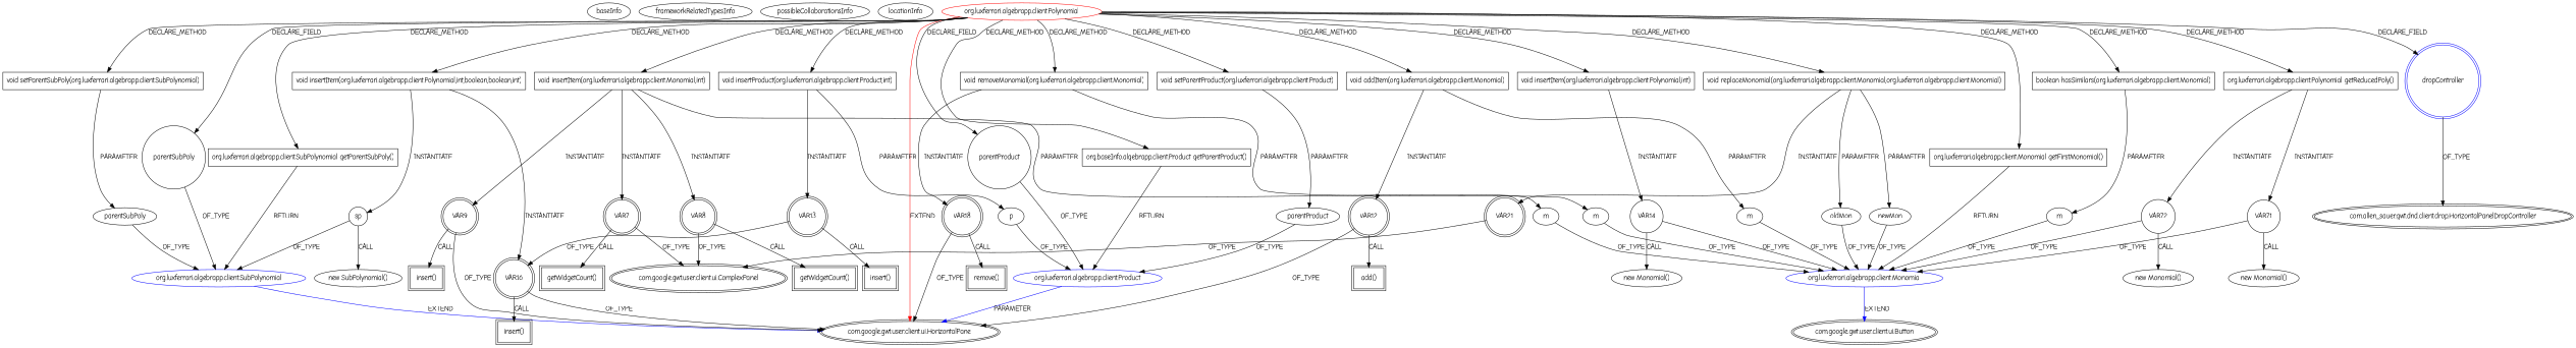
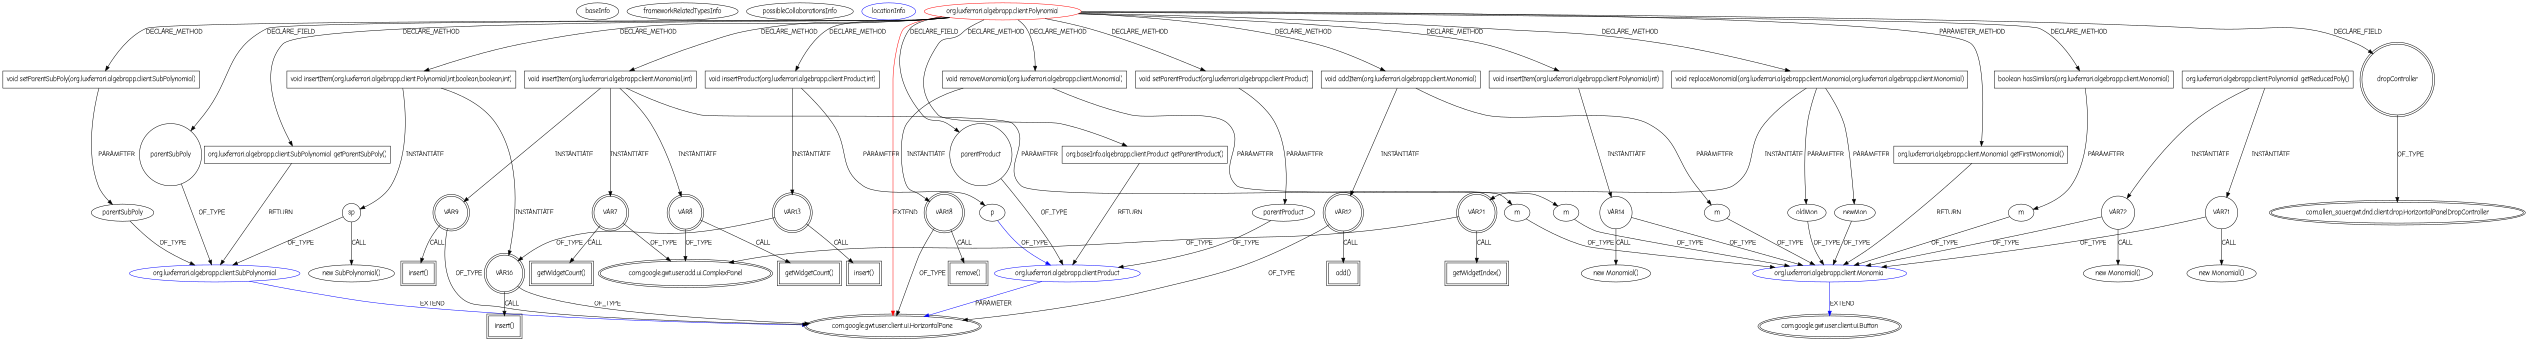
  digraph {
    fontname="Comic Neue"
    node [fontname="Comic Neue" isFrameworkType=false vertexType=CLIENT_METHOD_DECLARATION]
    edge [fontname="Comic Neue"]
    baseInfo [category=extension_graph graphId=3666 isAnonymous=false possibleRelation=true isFrameworkType="" vertexType=""]
    frameworkRelatedTypesInfo [0="com.google.gwt.user.client.ui.HorizontalPanel" isFrameworkType="" vertexType=""]
    possibleCollaborationsInfo [0="3666~CLIENT_METHOD_DECLARATION-INSTANTIATION-CLIENT_METHOD_DECLARATION-PARAMETER_DECLARATION-CLIENT_METHOD_DECLARATION-RETURN_TYPE-FIELD_DECLARATION-~com.google.gwt.user.client.ui.HorizontalPanel ~com.google.gwt.user.client.ui.HorizontalPanel ~false~false" 1="3666~CLIENT_METHOD_DECLARATION-PARAMETER_DECLARATION-CLIENT_METHOD_DECLARATION-INSTANTIATION-CLIENT_METHOD_DECLARATION-INSTANTIATION-CLIENT_METHOD_DECLARATION-PARAMETER_DECLARATION-CLIENT_METHOD_DECLARATION-PARAMETER_DECLARATION-CLIENT_METHOD_DECLARATION-PARAMETER_DECLARATION-CLIENT_METHOD_DECLARATION-INSTANTIATION-CLIENT_METHOD_DECLARATION-PARAMETER_DECLARATION-CLIENT_METHOD_DECLARATION-PARAMETER_DECLARATION-CLIENT_METHOD_DECLARATION-RETURN_TYPE-~com.google.gwt.user.client.ui.HorizontalPanel ~com.google.gwt.user.client.ui.Button ~false~false" 2="3666~CLIENT_METHOD_DECLARATION-PARAMETER_DECLARATION-CLIENT_METHOD_DECLARATION-PARAMETER_DECLARATION-CLIENT_METHOD_DECLARATION-RETURN_TYPE-FIELD_DECLARATION-~com.google.gwt.user.client.ui.HorizontalPanel ~com.google.gwt.user.client.ui.HorizontalPanel ~false~false" isFrameworkType="" vertexType=""]
-   locationInfo [contextSignature=Polynomial filePath="/luxferrari-AlgebrApp/AlgebrApp-master/AlgebrApp/src/org/luxferrari/algebrapp/client/Polynomial.java" graphId=3666 projectName="luxferrari-AlgebrApp" isFrameworkType="" vertexType=""]
+   locationInfo [contextSignature=Polynomial filePath="/luxferrari-AlgebrApp/AlgebrApp-master/AlgebrApp/src/org/luxferrari/algebrapp/client/Polynomial.java" graphId=3666 projectName="luxferrari-AlgebrApp" color=blue isFrameworkType="" vertexType=""]
    n5 [color=red label="org.luxferrari.algebrapp.client.Polynomial" vertexType=ROOT_CLIENT_CLASS_DECLARATION]
    n6 [isFrameworkType=true label="com.google.gwt.user.client.ui.HorizontalPanel" peripheries=2 vertexType=FRAMEWORK_CLASS_TYPE]
-   n7 [isFrameworkType=true label=dropController peripheries=2 shape=circle vertexType=FIELD_DECLARATION color=blue]
+   n7 [isFrameworkType=true label=dropController peripheries=2 shape=circle vertexType=FIELD_DECLARATION]
    n8 [label=parentProduct shape=circle vertexType=FIELD_DECLARATION]
    n9 [label=parentSubPoly shape=circle vertexType=FIELD_DECLARATION]
    n10 [label="org.baseInfo.algebrapp.client.Product getParentProduct()" shape=box]
    n11 [label="void setParentProduct(org.luxferrari.algebrapp.client.Product)" shape=box]
    n12 [label="org.luxferrari.algebrapp.client.SubPolynomial getParentSubPoly()" shape=box]
    n13 [label="void setParentSubPoly(org.luxferrari.algebrapp.client.SubPolynomial)" shape=box]
    n14 [label="org.luxferrari.algebrapp.client.Monomial getFirstMonomial()" shape=box]
    n15 [label="void insertItem(org.luxferrari.algebrapp.client.Monomial,int)" shape=box]
    n16 [label="void addItem(org.luxferrari.algebrapp.client.Monomial)" shape=box]
    n17 [label="void insertProduct(org.luxferrari.algebrapp.client.Product,int)" shape=box]
    n18 [label="void insertItem(org.luxferrari.algebrapp.client.Polynomial,int)" shape=box]
    n19 [label="void insertItem(org.luxferrari.algebrapp.client.Polynomial,int,boolean,boolean,int)" shape=box]
    n20 [label="void removeMonomial(org.luxferrari.algebrapp.client.Monomial)" shape=box]
    n21 [label="void replaceMonomial(org.luxferrari.algebrapp.client.Monomial,org.luxferrari.algebrapp.client.Monomial)" shape=box]
    n22 [label="org.luxferrari.algebrapp.client.Polynomial getReducedPoly()" shape=box]
    n23 [label="boolean hasSimilars(org.luxferrari.algebrapp.client.Monomial)" shape=box]
    n24 [isFrameworkType=true label="com.allen_sauer.gwt.dnd.client.drop.HorizontalPanelDropController" peripheries=2 vertexType=FRAMEWORK_CLASS_TYPE]
    n25 [color=blue label="org.luxferrari.algebrapp.client.Product" vertexType=REFERENCE_CLIENT_CLASS_DECLARATION]
    n26 [color=blue label="org.luxferrari.algebrapp.client.SubPolynomial" vertexType=REFERENCE_CLIENT_CLASS_DECLARATION]
    n27 [label=parentProduct vertexType=PARAMETER_DECLARATION]
    n28 [label=parentSubPoly vertexType=PARAMETER_DECLARATION]
    n29 [color=blue label="org.luxferrari.algebrapp.client.Monomial" vertexType=REFERENCE_CLIENT_CLASS_DECLARATION]
    n30 [label=m vertexType=PARAMETER_DECLARATION]
    n31 [isFrameworkType=true label=VAR7 peripheries=2 shape=circle vertexType=VARIABLE_EXPRESION]
    n32 [isFrameworkType=true label=VAR8 peripheries=2 shape=circle vertexType=VARIABLE_EXPRESION]
    n33 [isFrameworkType=true label=VAR9 peripheries=2 shape=circle vertexType=VARIABLE_EXPRESION]
    n34 [label=m vertexType=PARAMETER_DECLARATION]
    n35 [isFrameworkType=true label=VAR12 peripheries=2 shape=circle vertexType=VARIABLE_EXPRESION]
    n36 [label=p vertexType=PARAMETER_DECLARATION]
    n37 [isFrameworkType=true label=VAR13 peripheries=2 shape=circle vertexType=VARIABLE_EXPRESION]
    n38 [label=VAR14 shape=circle vertexType=VARIABLE_EXPRESION]
    n39 [label=sp shape=circle vertexType=VARIABLE_EXPRESION]
    n40 [isFrameworkType=true label=VAR16 peripheries=2 shape=circle vertexType=VARIABLE_EXPRESION]
    n41 [label=m vertexType=PARAMETER_DECLARATION]
    n42 [isFrameworkType=true label=VAR18 peripheries=2 shape=circle vertexType=VARIABLE_EXPRESION]
    n43 [label=oldMon vertexType=PARAMETER_DECLARATION]
    n44 [label=newMon vertexType=PARAMETER_DECLARATION]
    n45 [isFrameworkType=true label=VAR21 peripheries=2 shape=circle vertexType=VARIABLE_EXPRESION]
    n46 [label=VAR71 shape=circle vertexType=VARIABLE_EXPRESION]
    n47 [label=VAR72 shape=circle vertexType=VARIABLE_EXPRESION]
    n48 [label=m vertexType=PARAMETER_DECLARATION]
    n49 [isFrameworkType=true label="com.google.gwt.user.client.ui.Button" peripheries=2 vertexType=FRAMEWORK_CLASS_TYPE]
-   n50 [isFrameworkType=true label="com.google.gwt.user.client.ui.ComplexPanel" peripheries=2 vertexType=FRAMEWORK_CLASS_TYPE]
+   n50 [isFrameworkType=true label="com.google.gwt.user.add.ui.ComplexPanel" peripheries=2 vertexType=FRAMEWORK_CLASS_TYPE]
    n51 [isFrameworkType=true label="getWidgetCount()" peripheries=2 shape=box vertexType=INSIDE_CALL]
    n52 [isFrameworkType=true label="getWidgetCount()" peripheries=2 shape=box vertexType=INSIDE_CALL]
    n53 [isFrameworkType=true label="insert()" peripheries=2 shape=box vertexType=INSIDE_CALL]
    n54 [isFrameworkType=true label="add()" peripheries=2 shape=box vertexType=INSIDE_CALL]
    n55 [isFrameworkType=true label="insert()" peripheries=2 shape=box vertexType=INSIDE_CALL]
    n56 [label="new Monomial()" vertexType=CONSTRUCTOR_CALL]
    n57 [label="new SubPolynomial()" vertexType=CONSTRUCTOR_CALL]
    n58 [isFrameworkType=true label="insert()" peripheries=2 shape=box vertexType=INSIDE_CALL]
    n59 [isFrameworkType=true label="remove()" peripheries=2 shape=box vertexType=INSIDE_CALL]
+   n60 [isFrameworkType=true label="getWidgetIndex()" peripheries=2 shape=box vertexType=INSIDE_CALL]
    n61 [label="new Monomial()" vertexType=CONSTRUCTOR_CALL]
    n62 [label="new Monomial()" vertexType=CONSTRUCTOR_CALL]
    n5 -> n6 [color=red label=EXTEND]
    n5 -> n7 [label=DECLARE_FIELD]
    n5 -> n8 [label=DECLARE_FIELD]
    n5 -> n9 [label=DECLARE_FIELD]
    n5 -> n10 [label=DECLARE_METHOD]
    n5 -> n11 [label=DECLARE_METHOD]
    n5 -> n12 [label=DECLARE_METHOD]
    n5 -> n13 [label=DECLARE_METHOD]
-   n5 -> n14 [label=DECLARE_METHOD]
+   n5 -> n14 [label=PARAMETER_METHOD]
    n5 -> n15 [label=DECLARE_METHOD]
    n5 -> n16 [label=DECLARE_METHOD]
    n5 -> n17 [label=DECLARE_METHOD]
    n5 -> n18 [label=DECLARE_METHOD]
    n5 -> n19 [label=DECLARE_METHOD]
    n5 -> n20 [label=DECLARE_METHOD]
    n5 -> n21 [label=DECLARE_METHOD]
-   n5 -> n22 [label=DECLARE_METHOD]
    n5 -> n23 [label=DECLARE_METHOD]
    n7 -> n24 [label=OF_TYPE]
    n8 -> n25 [label=OF_TYPE]
    n9 -> n26 [label=OF_TYPE]
    n10 -> n25 [label=RETURN]
    n11 -> n27 [label=PARAMETER]
    n12 -> n26 [label=RETURN]
    n13 -> n28 [label=PARAMETER]
    n14 -> n29 [label=RETURN]
    n15 -> n30 [label=PARAMETER]
    n15 -> n31 [label=INSTANTIATE]
    n15 -> n32 [label=INSTANTIATE]
    n15 -> n33 [label=INSTANTIATE]
    n16 -> n34 [label=PARAMETER]
    n16 -> n35 [label=INSTANTIATE]
    n17 -> n36 [label=PARAMETER]
    n17 -> n37 [label=INSTANTIATE]
    n18 -> n38 [label=INSTANTIATE]
    n19 -> n39 [label=INSTANTIATE]
    n19 -> n40 [label=INSTANTIATE]
    n20 -> n41 [label=PARAMETER]
    n20 -> n42 [label=INSTANTIATE]
    n21 -> n43 [label=PARAMETER]
    n21 -> n44 [label=PARAMETER]
    n21 -> n45 [label=INSTANTIATE]
    n22 -> n46 [label=INSTANTIATE]
    n22 -> n47 [label=INSTANTIATE]
    n23 -> n48 [label=PARAMETER]
    n25 -> n6 [color=blue label=PARAMETER]
    n26 -> n6 [color=blue label=EXTEND]
    n27 -> n25 [label=OF_TYPE]
    n28 -> n26 [label=OF_TYPE]
    n29 -> n49 [color=blue label=EXTEND]
    n30 -> n29 [label=OF_TYPE]
    n31 -> n50 [label=OF_TYPE]
    n31 -> n51 [label=CALL]
    n32 -> n50 [label=OF_TYPE]
    n32 -> n52 [label=CALL]
    n33 -> n6 [label=OF_TYPE]
    n33 -> n53 [label=CALL]
    n34 -> n29 [label=OF_TYPE]
    n35 -> n6 [label=OF_TYPE]
    n35 -> n54 [label=CALL]
-   n36 -> n25 [label=OF_TYPE]
+   n36 -> n25 [label=OF_TYPE color=blue]
    n37 -> n40 [label=OF_TYPE]
    n37 -> n55 [label=CALL]
    n38 -> n29 [label=OF_TYPE]
    n38 -> n56 [label=CALL]
    n39 -> n26 [label=OF_TYPE]
    n39 -> n57 [label=CALL]
    n40 -> n6 [label=OF_TYPE]
    n40 -> n58 [label=CALL]
    n41 -> n29 [label=OF_TYPE]
    n42 -> n6 [label=OF_TYPE]
    n42 -> n59 [label=CALL]
    n43 -> n29 [label=OF_TYPE]
    n44 -> n29 [label=OF_TYPE]
    n45 -> n50 [label=OF_TYPE]
+   n45 -> n60 [label=CALL]
    n46 -> n29 [label=OF_TYPE]
    n46 -> n61 [label=CALL]
    n47 -> n29 [label=OF_TYPE]
    n47 -> n62 [label=CALL]
    n48 -> n29 [label=OF_TYPE]
  }
